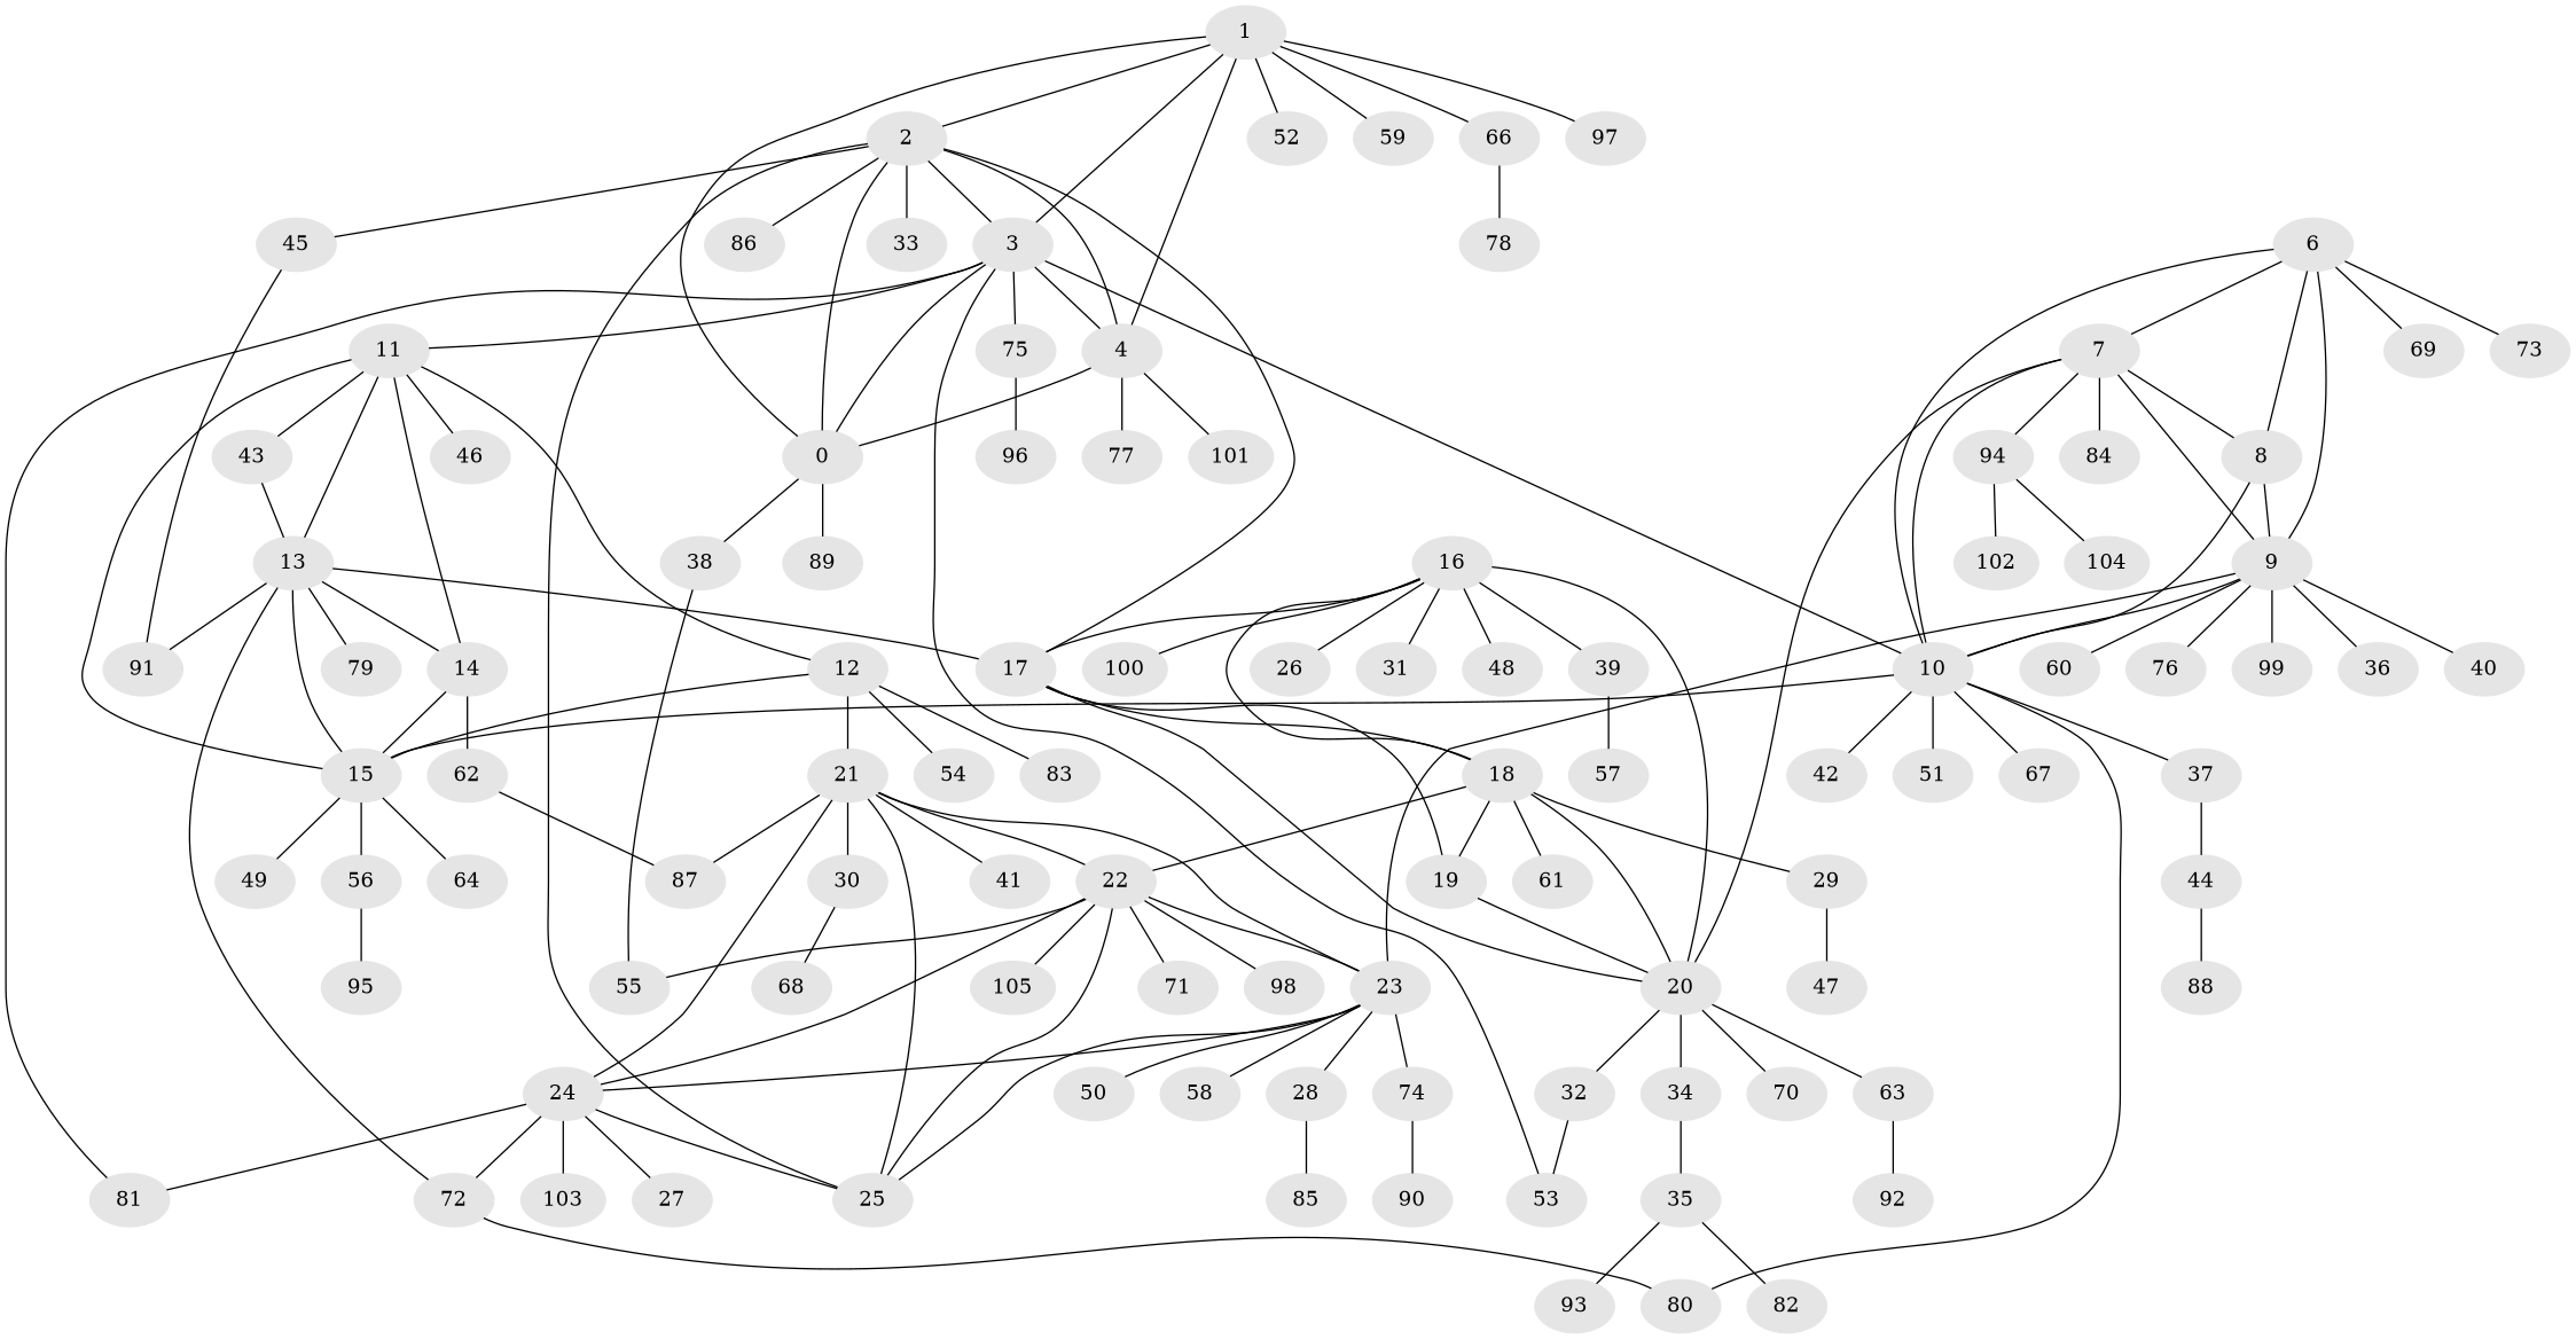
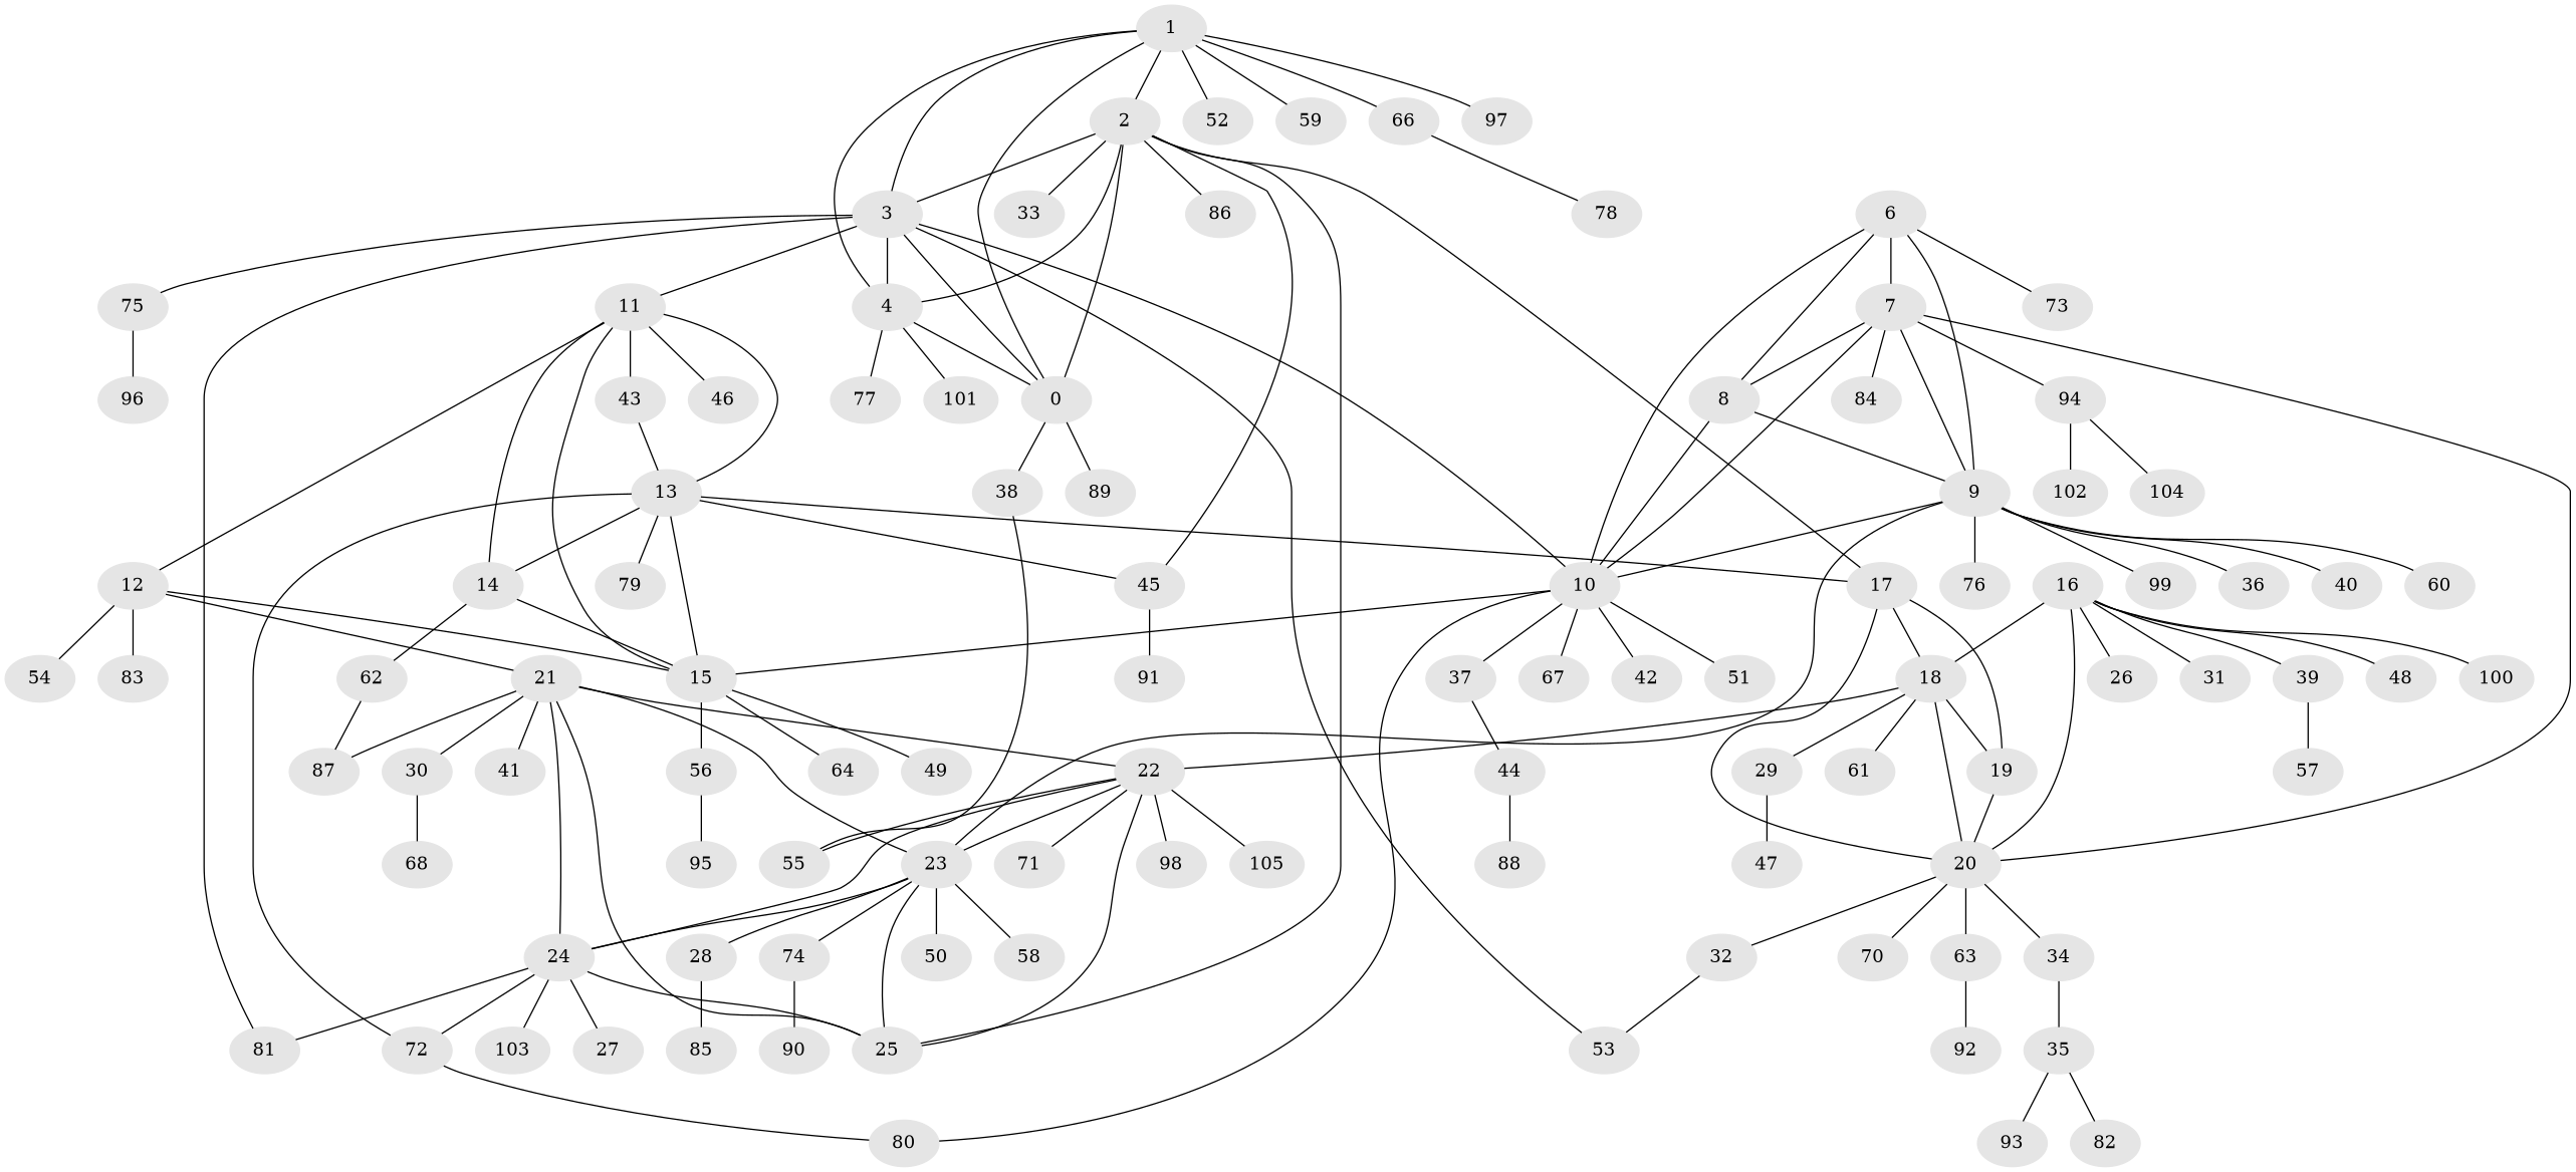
  graph {
    node [color=gray90 style=filled]
    1
    2
    3
    4
    n5 [label=0]
    52
    59
    66
    97
    17
    25
    33
    45
    86
    10
    11
    53
    75
    81
    77
    101
    38
    89
    78
    20
    18
    19
    91
    15
    37
    42
    51
    67
    80
    12
    13
    14
    43
    46
    96
    55
    6
    7
    8
    9
-   69
    73
    84
    94
    23
    36
    40
    60
    76
    99
    32
    34
    63
    70
    102
    104
    24
    28
    50
    58
    74
    49
    56
    64
    44
    21
    54
    83
    72
    79
    62
    22
    30
    41
    87
    95
    16
    26
    31
    39
    48
    100
    29
    61
    57
    71
    98
    105
    47
    35
    92
    27
    103
    68
    85
    90
    82
    93
    88
    1 -- 2
    1 -- 3
    1 -- 4
    1 -- n5
    1 -- 52
    1 -- 59
    1 -- 66
    1 -- 97
    2 -- 3
    2 -- 4
    2 -- n5
    2 -- 17
    2 -- 25
    2 -- 33
    2 -- 45
    2 -- 86
    3 -- 4
    3 -- n5
    3 -- 10
    3 -- 11
    3 -- 53
    3 -- 75
    3 -- 81
    4 -- n5
    4 -- 77
    4 -- 101
    n5 -- 38
    n5 -- 89
    66 -- 78
    17 -- 20
    17 -- 18
    17 -- 19
    45 -- 91
    10 -- 15
    10 -- 37
    10 -- 42
    10 -- 51
    10 -- 67
    10 -- 80
    11 -- 15
    11 -- 12
    11 -- 13
    11 -- 14
    11 -- 43
    11 -- 46
    75 -- 96
    38 -- 55
    20 -- 32
    20 -- 34
    20 -- 63
    20 -- 70
    18 -- 20
    18 -- 19
    18 -- 22
    18 -- 29
    18 -- 61
    19 -- 20
    15 -- 49
    15 -- 56
    15 -- 64
    37 -- 44
    12 -- 15
    12 -- 21
    12 -- 54
    12 -- 83
    13 -- 17
-   13 -- 91
+   13 -- 45
    13 -- 15
    13 -- 14
    13 -- 72
    13 -- 79
    14 -- 15
    14 -- 62
    43 -- 13
    6 -- 10
    6 -- 7
    6 -- 8
    6 -- 9
-   6 -- 69
    6 -- 73
    7 -- 10
    7 -- 20
    7 -- 8
    7 -- 9
    7 -- 84
    7 -- 94
    8 -- 10
    8 -- 9
    9 -- 10
    9 -- 23
    9 -- 36
    9 -- 40
    9 -- 60
    9 -- 76
    9 -- 99
    94 -- 102
    94 -- 104
    23 -- 25
    23 -- 24
    23 -- 28
    23 -- 50
    23 -- 58
    23 -- 74
    32 -- 53
    34 -- 35
    63 -- 92
    24 -- 25
    24 -- 81
    24 -- 72
    24 -- 27
    24 -- 103
    28 -- 85
    74 -- 90
    56 -- 95
    44 -- 88
    21 -- 25
    21 -- 23
    21 -- 24
    21 -- 22
    21 -- 30
    21 -- 41
    21 -- 87
    72 -- 80
    62 -- 87
    22 -- 25
    22 -- 55
    22 -- 23
    22 -- 24
    22 -- 71
    22 -- 98
    22 -- 105
    30 -- 68
-   16 -- 17
    16 -- 20
    16 -- 18
    16 -- 26
    16 -- 31
    16 -- 39
    16 -- 48
    16 -- 100
    39 -- 57
    29 -- 47
    35 -- 82
    35 -- 93
  }
